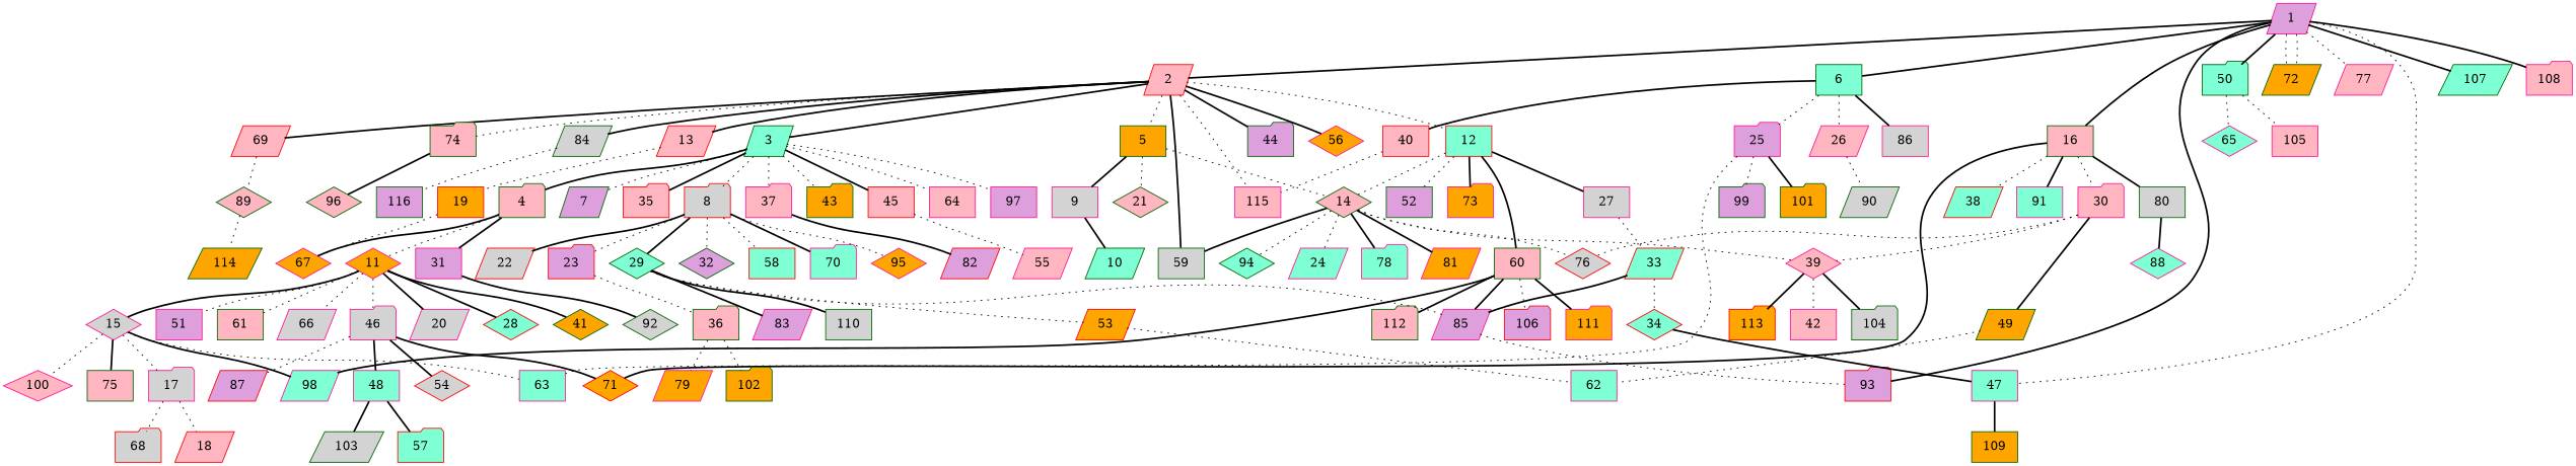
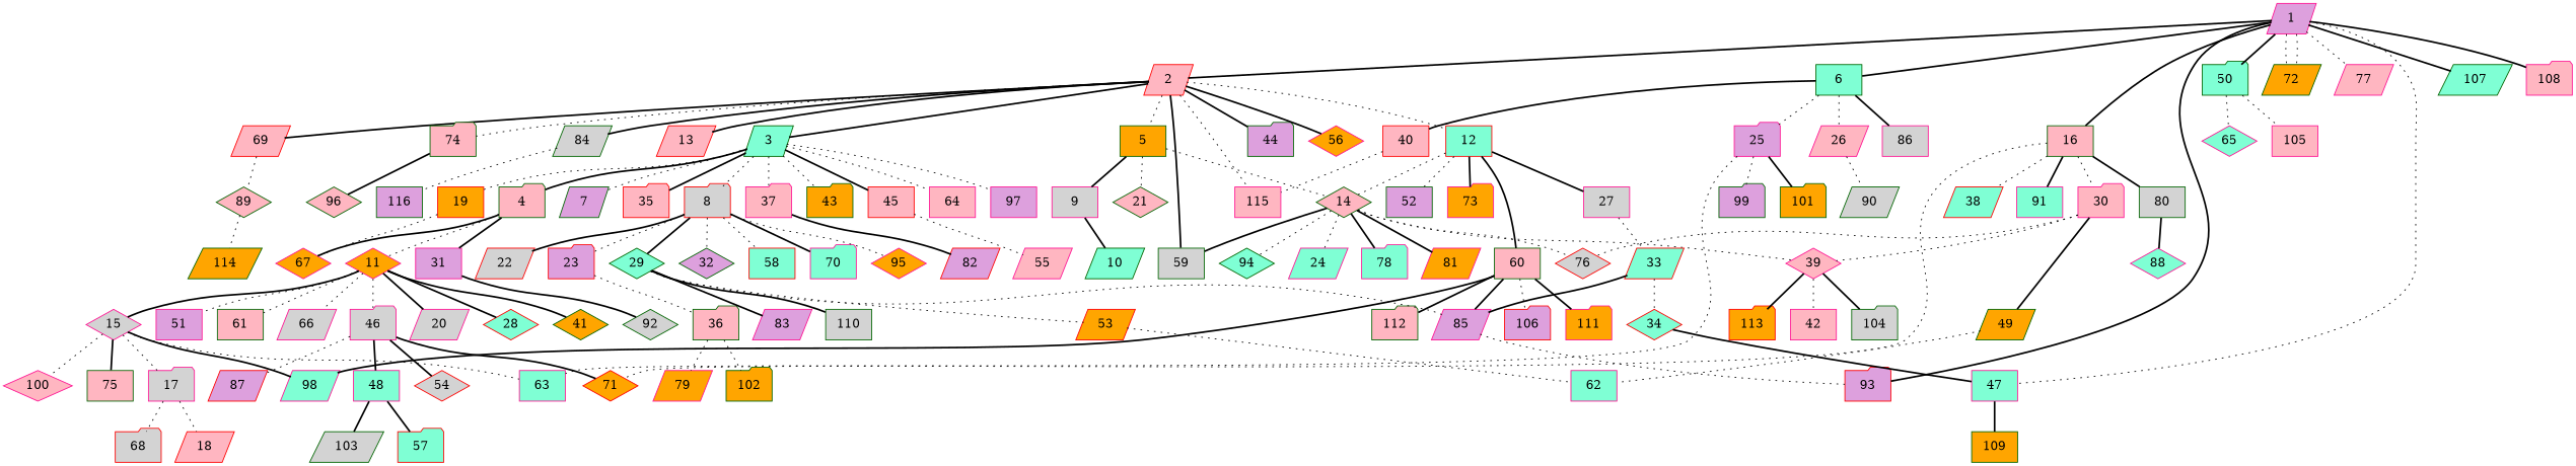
  graph {
    node [color=deeppink fillcolor=lightpink shape=parallelogram style=filled]
    edge [style=dotted]
    1 [fillcolor=plum]
    2 [color=red]
    6 [color=darkgreen fillcolor=aquamarine shape=box]
    16 [color=darkgreen shape=box]
    47 [fillcolor=aquamarine shape=box]
    50 [color=darkgreen fillcolor=aquamarine shape=folder]
    72 [color=darkgreen fillcolor=orange]
    77
    93 [color=red fillcolor=plum shape=folder]
    107 [color=darkgreen fillcolor=aquamarine]
    108 [shape=folder]
    3 [color=darkgreen fillcolor=aquamarine]
    5 [color=darkgreen fillcolor=orange shape=box]
    12 [color=red fillcolor=aquamarine shape=box]
    13 [color=red]
    44 [color=darkgreen fillcolor=plum shape=folder]
    56 [fillcolor=orange shape=diamond]
    59 [color=darkgreen fillcolor=lightgrey shape=box]
    69 [color=red]
    74 [color=darkgreen shape=folder]
    84 [color=darkgreen fillcolor=lightgrey]
    115 [shape=box]
    25 [fillcolor=plum shape=folder]
    26
    40 [color=red shape=box]
    86 [fillcolor=lightgrey shape=box]
    30 [shape=folder]
    38 [color=red fillcolor=aquamarine]
    71 [color=red fillcolor=orange shape=diamond]
    80 [color=darkgreen fillcolor=lightgrey shape=box]
    91 [fillcolor=aquamarine shape=box]
    109 [color=darkgreen fillcolor=orange shape=box]
    65 [fillcolor=aquamarine shape=diamond]
    105 [shape=box]
    4 [color=darkgreen shape=folder]
    7 [color=darkgreen fillcolor=plum]
    8 [color=red fillcolor=lightgrey shape=folder]
    19 [color=red fillcolor=orange shape=box]
    35 [color=red shape=folder]
    37 [shape=folder]
    43 [color=darkgreen fillcolor=orange shape=folder]
    45 [color=red shape=box]
    64 [shape=box]
    97 [fillcolor=plum shape=box]
    9 [fillcolor=lightgrey shape=box]
    14 [color=darkgreen shape=diamond]
    21 [color=darkgreen shape=diamond]
    27 [fillcolor=lightgrey shape=box]
    52 [color=darkgreen fillcolor=plum shape=box]
    60 [color=darkgreen shape=box]
    73 [fillcolor=orange shape=folder]
    89 [color=darkgreen shape=diamond]
    96 [color=darkgreen shape=diamond]
    116 [color=darkgreen fillcolor=plum shape=box]
    11 [fillcolor=orange shape=diamond]
    31 [fillcolor=plum shape=box]
    67 [fillcolor=orange shape=diamond]
    22 [color=red fillcolor=lightgrey]
    23 [color=red fillcolor=plum shape=folder]
    29 [color=darkgreen fillcolor=aquamarine shape=diamond]
    32 [color=darkgreen fillcolor=plum shape=diamond]
    58 [color=red fillcolor=aquamarine shape=box]
    70 [fillcolor=aquamarine shape=folder]
    95 [fillcolor=orange shape=diamond]
    82 [color=red fillcolor=plum]
    55
    15 [fillcolor=lightgrey shape=diamond]
    20 [fillcolor=lightgrey]
    28 [color=red fillcolor=aquamarine shape=diamond]
    41 [color=darkgreen fillcolor=orange shape=diamond]
    46 [fillcolor=lightgrey shape=folder]
    51 [fillcolor=plum shape=box]
    61 [color=darkgreen shape=box]
    66 [fillcolor=lightgrey]
    92 [color=darkgreen fillcolor=lightgrey shape=diamond]
    10 [color=darkgreen fillcolor=aquamarine]
    24 [fillcolor=aquamarine]
    39 [shape=diamond]
    76 [color=red fillcolor=lightgrey shape=diamond]
    78 [fillcolor=aquamarine shape=folder]
    81 [fillcolor=orange]
    94 [color=darkgreen fillcolor=aquamarine shape=diamond]
    63 [fillcolor=aquamarine shape=box]
    99 [color=darkgreen fillcolor=plum shape=folder]
    101 [color=darkgreen fillcolor=orange shape=folder]
    90 [color=darkgreen fillcolor=lightgrey]
    36 [color=darkgreen shape=folder]
    53 [color=red fillcolor=orange]
    83 [fillcolor=plum]
    85 [fillcolor=plum]
    110 [color=darkgreen fillcolor=lightgrey shape=box]
    17 [fillcolor=lightgrey shape=folder]
    75 [color=darkgreen shape=box]
    98 [fillcolor=aquamarine]
    100 [shape=diamond]
    48 [fillcolor=aquamarine shape=box]
    54 [color=red fillcolor=lightgrey shape=diamond]
    87 [color=red fillcolor=plum]
    33 [color=red fillcolor=aquamarine]
    106 [color=red fillcolor=plum shape=folder]
    111 [fillcolor=orange shape=folder]
    112 [color=darkgreen shape=folder]
    42 [shape=box]
    104 [color=darkgreen fillcolor=lightgrey shape=folder]
    113 [color=red fillcolor=orange shape=folder]
    18 [color=red]
    68 [color=red fillcolor=lightgrey shape=folder]
    49 [color=darkgreen fillcolor=orange]
    88 [fillcolor=aquamarine shape=diamond]
    79 [fillcolor=orange]
    102 [color=darkgreen fillcolor=orange shape=folder]
    34 [color=red fillcolor=aquamarine shape=diamond]
    62 [fillcolor=aquamarine shape=box]
    57 [color=red fillcolor=aquamarine shape=folder]
    103 [color=darkgreen fillcolor=lightgrey]
    114 [color=darkgreen fillcolor=orange]
    1 -- 2 [style=bold]
    1 -- 6 [style=bold]
    1 -- 16 [style=bold]
    1 -- 47
    1 -- 50 [style=bold]
    1 -- 72
    1 -- 72
    1 -- 77
    1 -- 93 [style=bold]
    1 -- 107 [style=bold]
    1 -- 108 [style=bold]
    2 -- 3 [style=bold]
    2 -- 5
    2 -- 12
    2 -- 13 [style=bold]
    2 -- 44 [style=bold]
    2 -- 56 [style=bold]
    2 -- 59 [style=bold]
    2 -- 69 [style=bold]
    2 -- 74
    2 -- 84 [style=bold]
    2 -- 115
    6 -- 25
    6 -- 26
    6 -- 40 [style=bold]
    6 -- 86 [style=bold]
    16 -- 30
    16 -- 38
-   16 -- 71 [style=bold]
+   16 -- 71
    16 -- 80 [style=bold]
    16 -- 91 [style=bold]
    47 -- 109 [style=bold]
    50 -- 65
    50 -- 105
    3 -- 4 [style=bold]
    3 -- 7
    3 -- 8
-   13 -- 19
+   3 -- 19
    3 -- 35 [style=bold]
    3 -- 37
    3 -- 43
    3 -- 45 [style=bold]
    3 -- 64
    3 -- 97
    5 -- 9 [style=bold]
    5 -- 14
    5 -- 21
    12 -- 14
    12 -- 27 [style=bold]
    12 -- 52
    12 -- 60 [style=bold]
    12 -- 73 [style=bold]
    69 -- 89
    74 -- 96 [style=bold]
    84 -- 116
    25 -- 63
    25 -- 99
    25 -- 101 [style=bold]
    26 -- 90
    40 -- 115
    30 -- 39
    30 -- 76
    30 -- 49 [style=bold]
    80 -- 88 [style=bold]
    4 -- 11
    4 -- 31 [style=bold]
    4 -- 67 [style=bold]
    8 -- 22 [style=bold]
    8 -- 23
    8 -- 29 [style=bold]
    8 -- 32
    8 -- 58
    8 -- 70 [style=bold]
    8 -- 95
    19 -- 67
    37 -- 82 [style=bold]
    45 -- 55
    9 -- 10 [style=bold]
    14 -- 59 [style=bold]
    14 -- 24
    14 -- 39
    14 -- 76
    14 -- 78 [style=bold]
    14 -- 81 [style=bold]
    14 -- 94
    27 -- 33
    60 -- 85 [style=bold]
    60 -- 98 [style=bold]
    60 -- 106
    60 -- 111 [style=bold]
    60 -- 112 [style=bold]
    89 -- 114
    11 -- 15 [style=bold]
    11 -- 20 [style=bold]
    11 -- 28 [style=bold]
    11 -- 41 [style=bold]
    11 -- 46
    11 -- 51
    11 -- 61
    11 -- 66
    31 -- 92 [style=bold]
    23 -- 36
    29 -- 53
    29 -- 83 [style=bold]
    29 -- 85
    29 -- 110 [style=bold]
    15 -- 63
    15 -- 17
    15 -- 75 [style=bold]
    15 -- 98 [style=bold]
    15 -- 100
    46 -- 71 [style=bold]
    46 -- 48 [style=bold]
    46 -- 54 [style=bold]
    46 -- 87
    39 -- 42
    39 -- 104 [style=bold]
    39 -- 113 [style=bold]
    36 -- 79
    36 -- 102
    53 -- 62
    85 -- 93
    17 -- 18
    17 -- 68
    48 -- 57 [style=bold]
    48 -- 103 [style=bold]
    33 -- 85 [style=bold]
    33 -- 34
    49 -- 62
    34 -- 47 [style=bold]
  }
